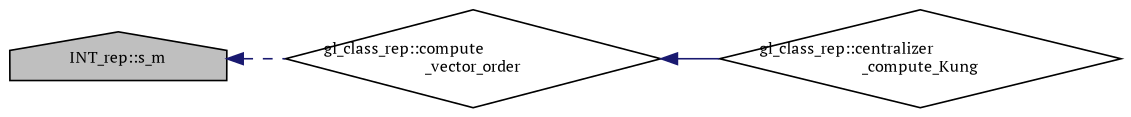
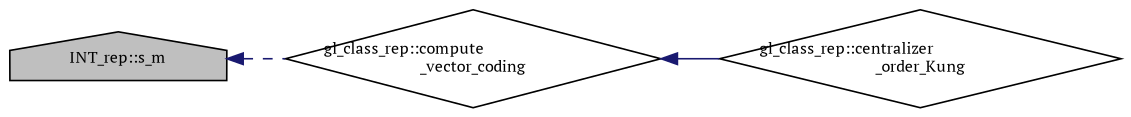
  digraph {
    fontname="PT Serif"
    rankdir=LR
    node [color=black fillcolor=white fontname="PT Serif" fontsize=10 shape=diamond style=filled]
    edge [color=midnightblue dir=back fontname="PT Serif" fontsize=10 labelfontname=Helvetica labelfontsize=10]
    n1 [fillcolor=grey75 fontcolor=black height=0.2 label="INT_rep::s_m" shape=house width=0.4]
-   n2 [height=0.2 label="gl_class_rep::compute\l_vector_order" width=0.4]
-   n3 [height=0.2 label="gl_class_rep::centralizer\l_compute_Kung" width=0.4]
+   n2 [height=0.2 label="gl_class_rep::compute\l_vector_coding" width=0.4]
+   n3 [height=0.2 label="gl_class_rep::centralizer\l_order_Kung" width=0.4]
    n1 -> n2 [style=dashed]
    n2 -> n3 [style=solid]
  }
